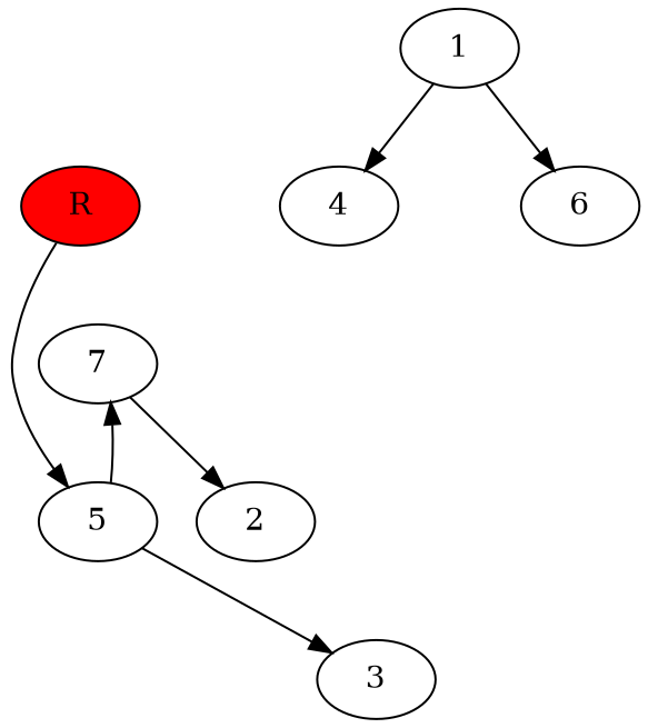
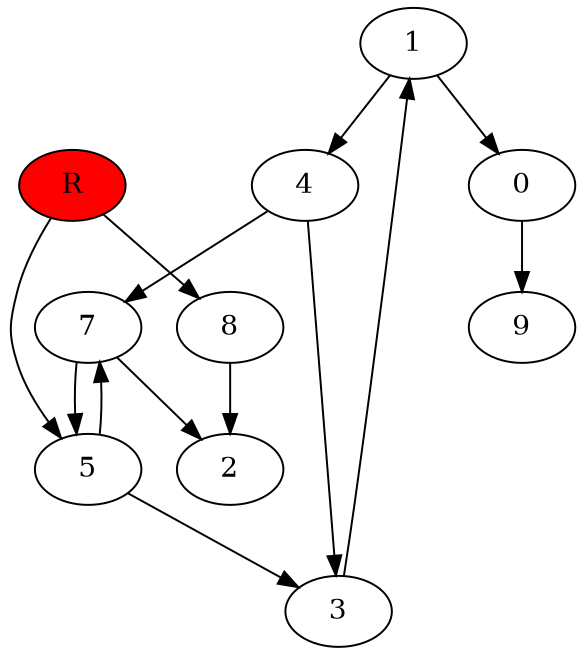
  digraph {
    1
-   6
+   6 [label=0]
    4
+   9
    3
    7
    2
    5
+   8
    R [fillcolor="#ff0000" style=filled]
    1 -> 6
    1 -> 4
+   6 -> 9
+   4 -> 3
+   4 -> 7
+   3 -> 1
    7 -> 2
+   7 -> 5
    5 -> 3
    5 -> 7
+   8 -> 2
    R -> 5
+   R -> 8
  }
